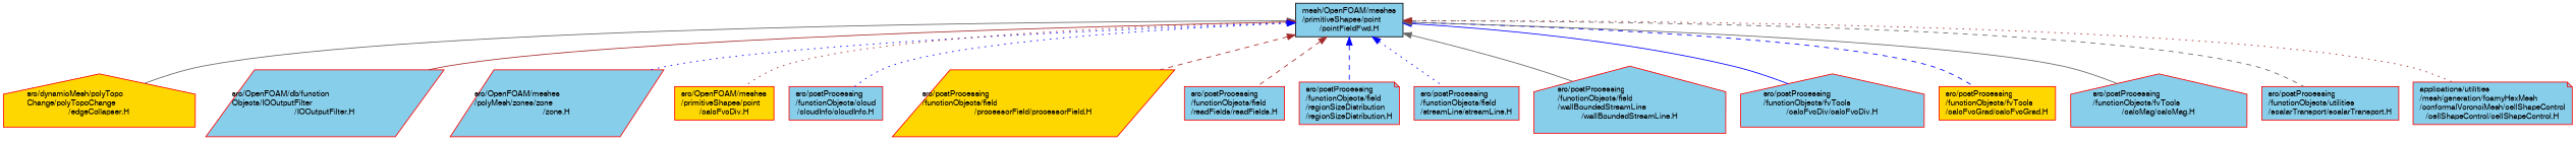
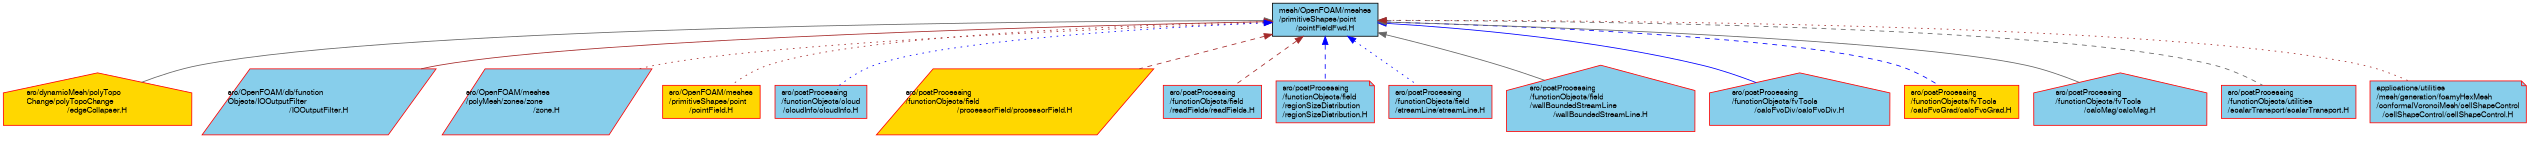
  digraph {
    node [color=red fillcolor=skyblue fontname=FreeSans fontsize=10 shape=box style=filled]
    edge [color=brown dir=back fontname=FreeSans fontsize=10 labelfontname=FreeSans labelfontsize=10 style=solid]
    n1 [color=black fontcolor=black height=0.2 label="mesh/OpenFOAM/meshes\l/primitiveShapes/point\l/pointFieldFwd.H" width=0.4]
    n2 [fillcolor=gold height=0.2 label="src/dynamicMesh/polyTopo\lChange/polyTopoChange\l/edgeCollapser.H" shape=house width=0.4]
    n3 [height=0.2 label="src/OpenFOAM/db/function\lObjects/IOOutputFilter\l/IOOutputFilter.H" shape=parallelogram width=0.4]
    n4 [height=0.2 label="src/OpenFOAM/meshes\l/polyMesh/zones/zone\l/zone.H" shape=parallelogram width=0.4]
-   n5 [fillcolor=gold height=0.2 label="src/OpenFOAM/meshes\l/primitiveShapes/point\l/calcFvcDiv.H" width=0.4]
+   n5 [fillcolor=gold height=0.2 label="src/OpenFOAM/meshes\l/primitiveShapes/point\l/pointField.H" width=0.4]
    n6 [height=0.2 label="src/postProcessing\l/functionObjects/cloud\l/cloudInfo/cloudInfo.H" width=0.4]
    n7 [fillcolor=gold height=0.2 label="src/postProcessing\l/functionObjects/field\l/processorField/processorField.H" shape=parallelogram width=0.4]
    n8 [height=0.2 label="src/postProcessing\l/functionObjects/field\l/readFields/readFields.H" width=0.4]
    n9 [height=0.2 label="src/postProcessing\l/functionObjects/field\l/regionSizeDistribution\l/regionSizeDistribution.H" shape=note width=0.4]
    n10 [height=0.2 label="src/postProcessing\l/functionObjects/field\l/streamLine/streamLine.H" width=0.4]
    n11 [height=0.2 label="src/postProcessing\l/functionObjects/field\l/wallBoundedStreamLine\l/wallBoundedStreamLine.H" shape=house width=0.4]
    n12 [height=0.2 label="src/postProcessing\l/functionObjects/fvTools\l/calcFvcDiv/calcFvcDiv.H" shape=house width=0.4]
    n13 [fillcolor=gold height=0.2 label="src/postProcessing\l/functionObjects/fvTools\l/calcFvcGrad/calcFvcGrad.H" width=0.4]
    n14 [height=0.2 label="src/postProcessing\l/functionObjects/fvTools\l/calcMag/calcMag.H" shape=house width=0.4]
    n15 [height=0.2 label="src/postProcessing\l/functionObjects/utilities\l/scalarTransport/scalarTransport.H" width=0.4]
    n16 [height=0.2 label="applications/utilities\l/mesh/generation/foamyHexMesh\l/conformalVoronoiMesh/cellShapeControl\l/cellShapeControl/cellShapeControl.H" shape=note width=0.4]
    n1 -> n2 [color=gray40]
    n1 -> n3
-   n1 -> n4 [color=blue style=dotted]
+   n1 -> n4 [style=dotted]
    n1 -> n5 [style=dotted]
    n1 -> n6 [color=blue style=dotted]
    n1 -> n7 [style=dashed]
    n1 -> n8 [style=dashed]
    n1 -> n9 [color=blue style=dashed]
    n1 -> n10 [color=blue style=dotted]
    n1 -> n11 [color=gray40]
    n1 -> n12 [color=blue]
    n1 -> n13 [color=blue style=dashed]
    n1 -> n14 [color=gray40]
    n1 -> n15 [color=gray40 style=dashed]
    n1 -> n16 [style=dotted]
  }
